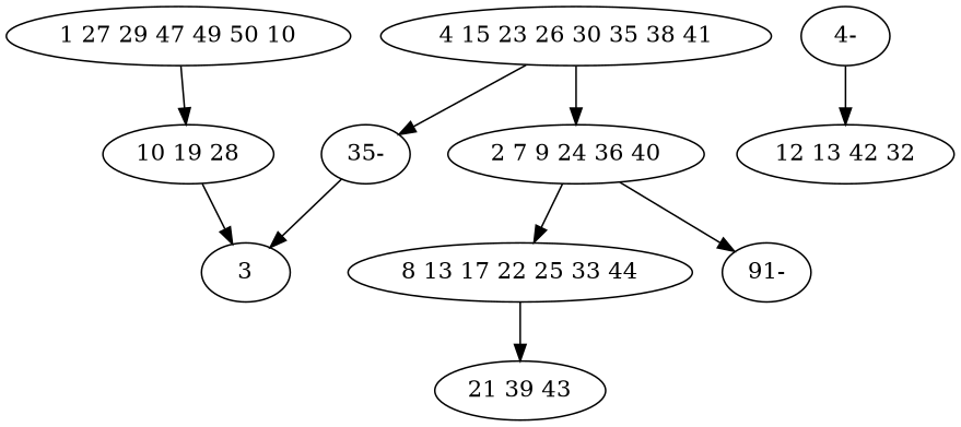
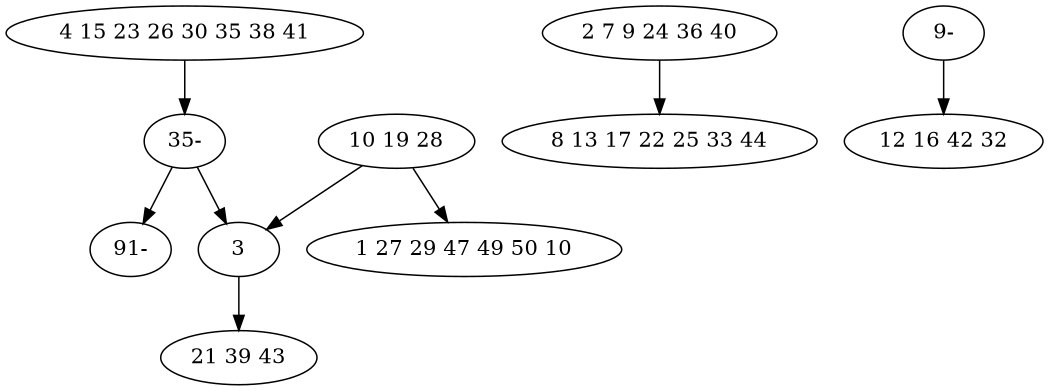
  digraph {
    n1 [label="4 15 23 26 30 35 38 41"]
    n2 [label="35-"]
    n3 [label="2 7 9 24 36 40"]
    n4 [label=3]
    n5 [label="8 13 17 22 25 33 44"]
    n6 [label="21 39 43"]
    n7 [label="91-"]
    n8 [label="10 19 28"]
    n9 [label="1 27 29 47 49 50 10"]
-   n10 [label="4-"]
-   n11 [label="12 13 42 32"]
+   n10 [label="9-"]
+   n11 [label="12 16 42 32"]
    n1 -> n2
-   n1 -> n3
    n2 -> n4
    n3 -> n5
-   n3 -> n7
-   n5 -> n6
+   n2 -> n7
+   n4 -> n6
    n8 -> n4
-   n9 -> n8
+   n8 -> n9
    n10 -> n11
  }
